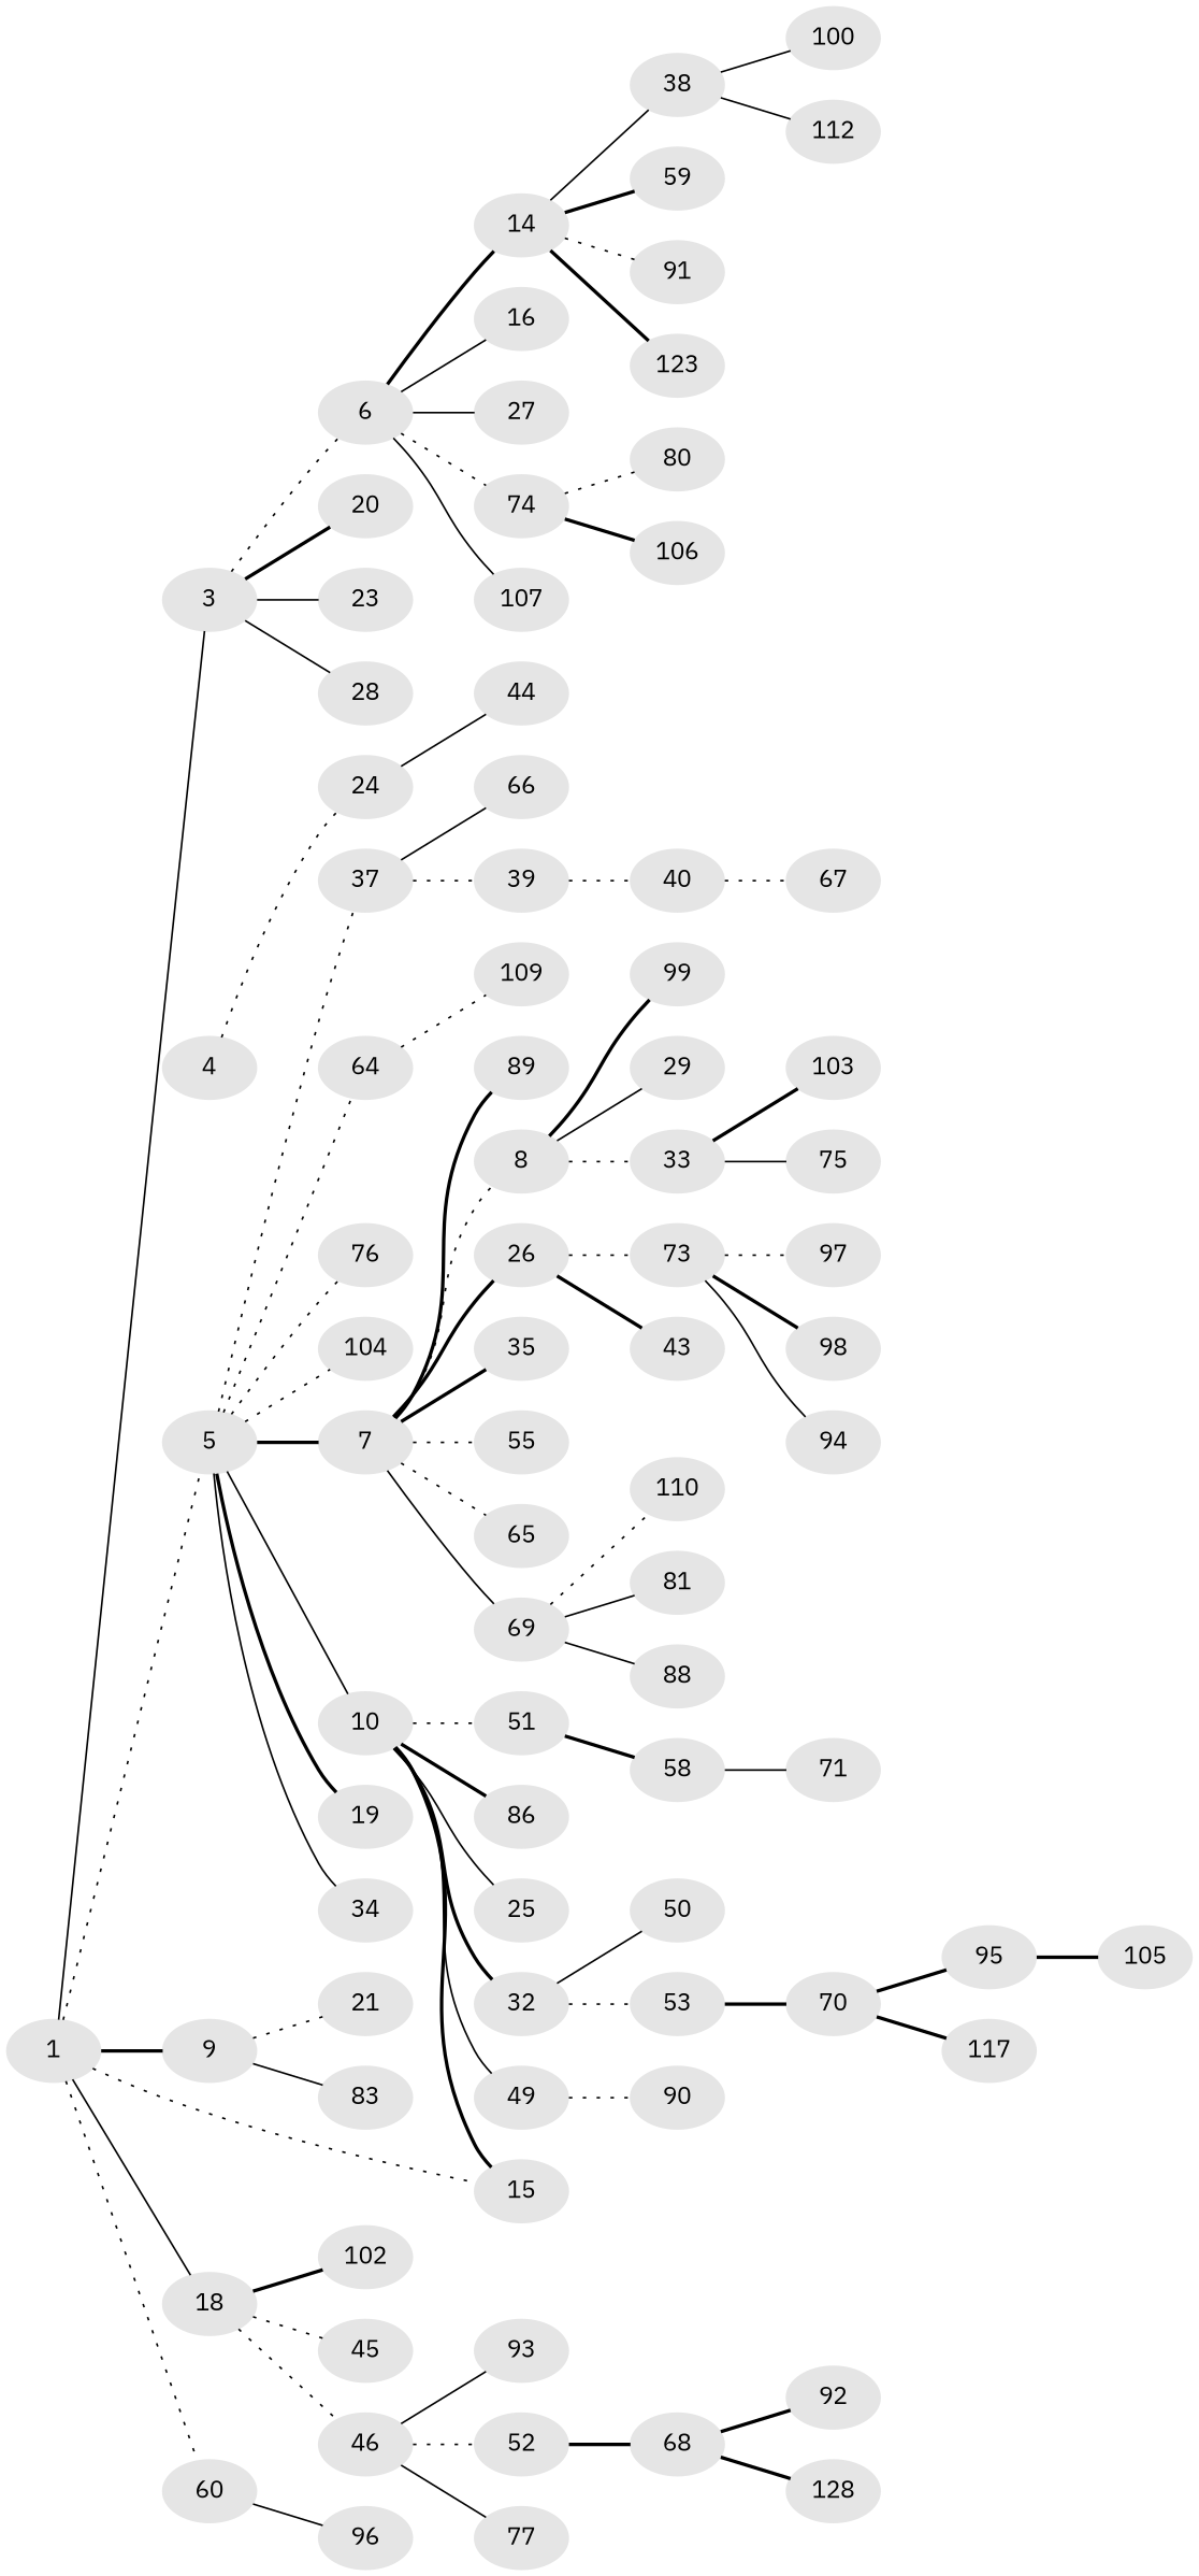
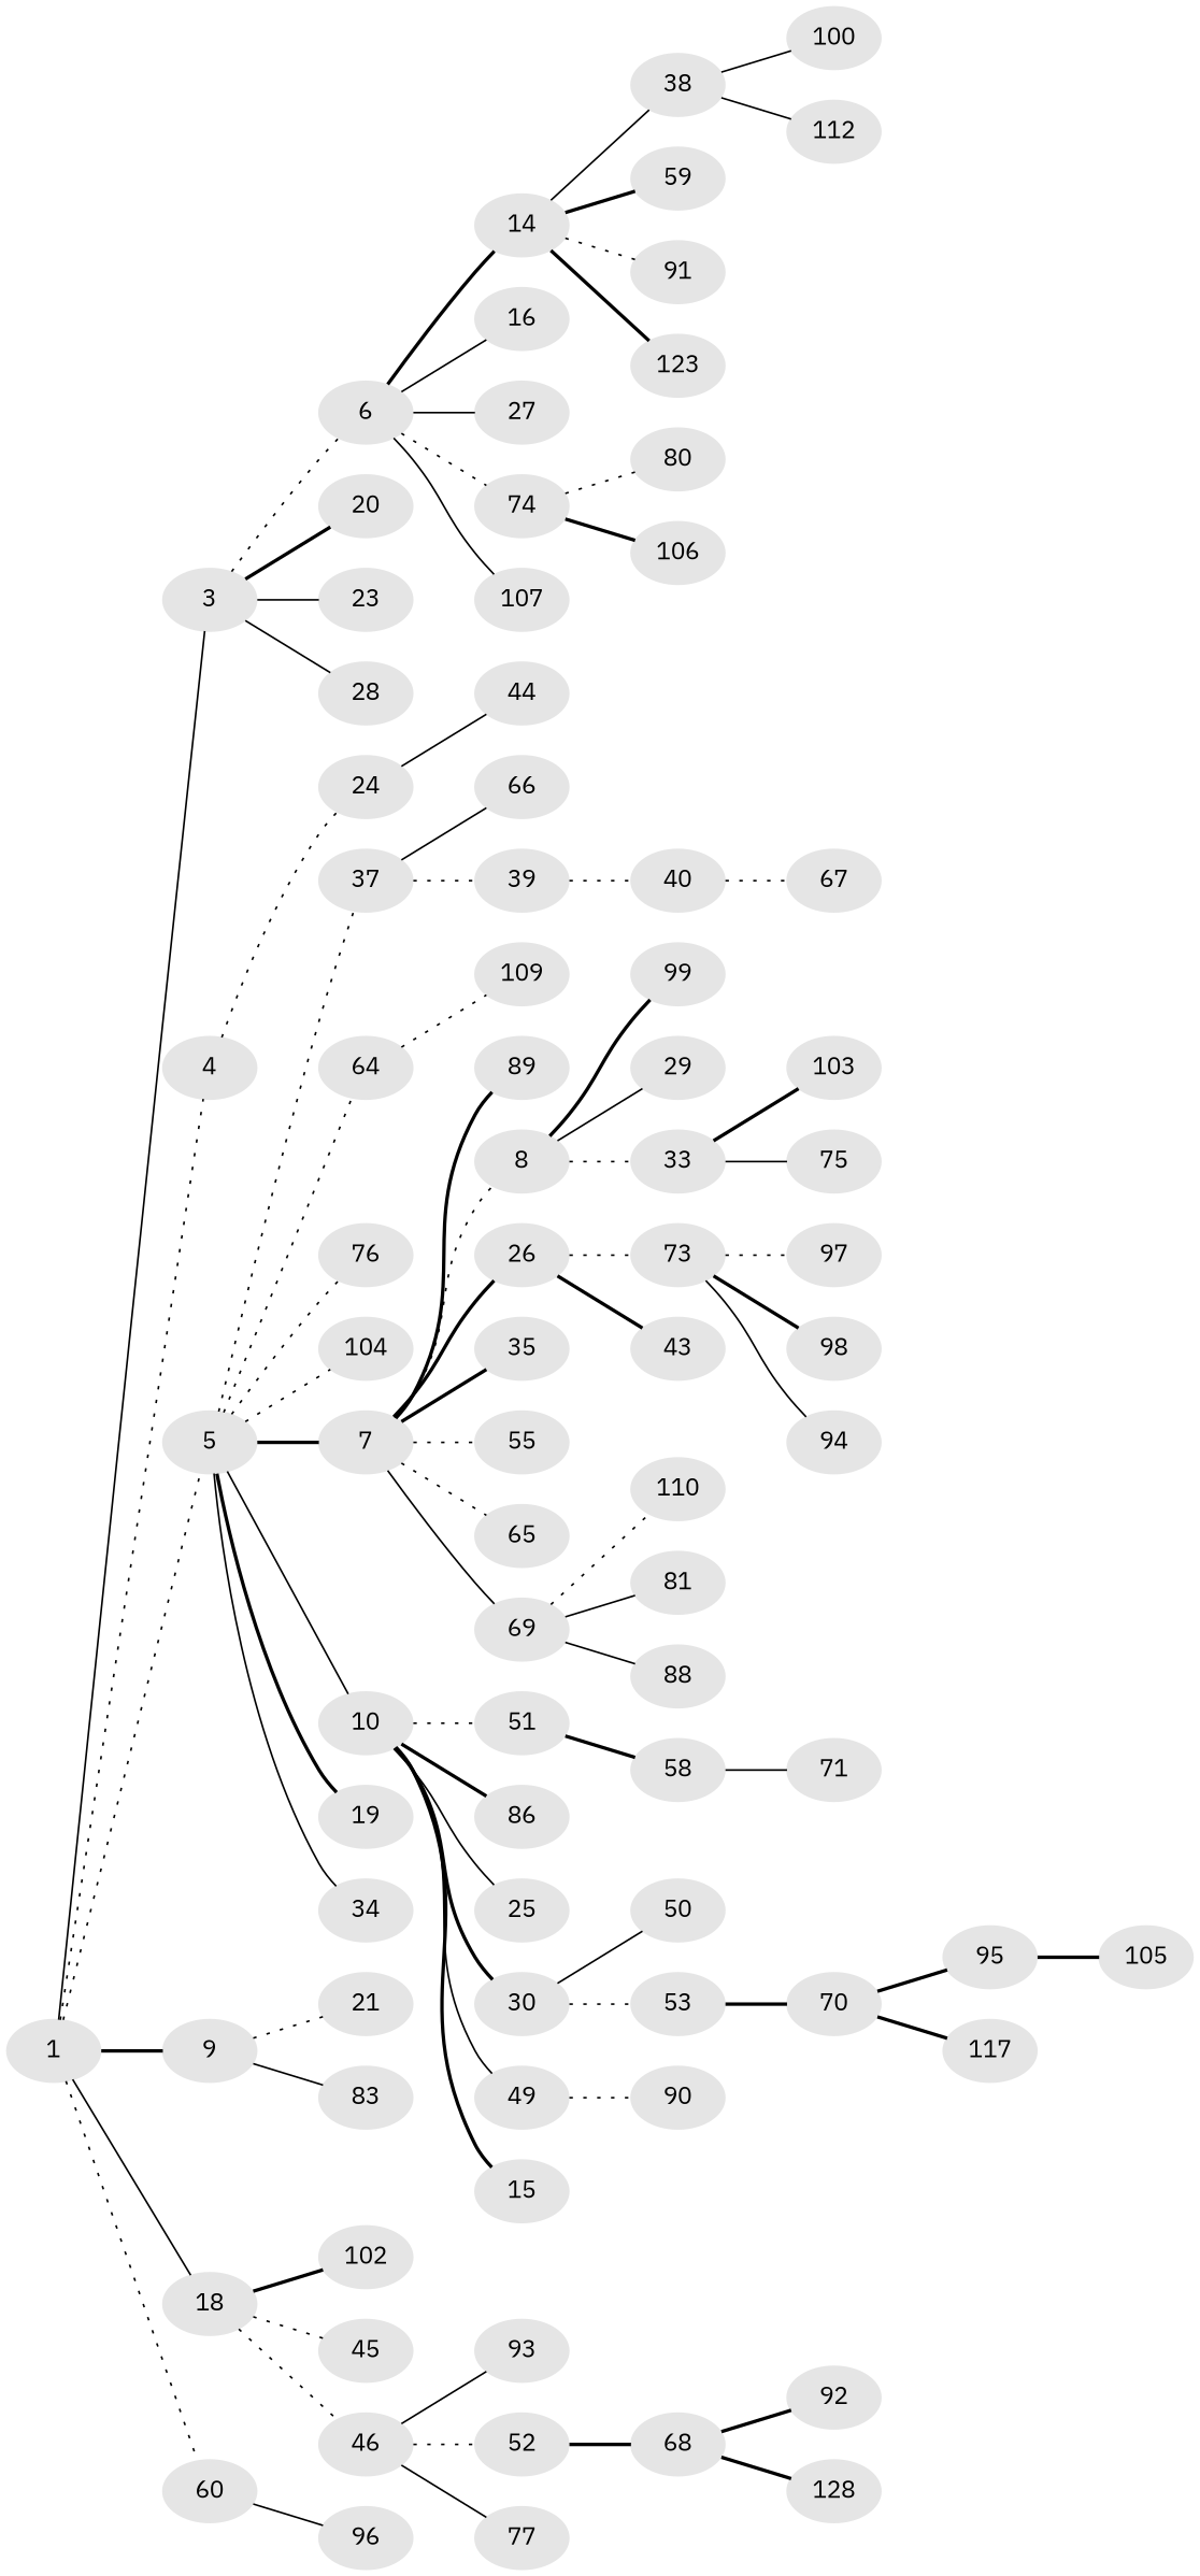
  graph {
    fontname="IBM Plex Sans"
    rankdir=LR
    node [color=gray90 fontname="IBM Plex Sans" style=filled]
    edge [fontname="IBM Plex Sans" style=dotted]
    1 [super="+2"]
    3 [super="+12"]
    4 [super="+30"]
    5 [super="+47"]
    9 [super="+31"]
    18
    60 [super="+114"]
    6 [super="+11"]
    20
    23
    28
    24 [super="+42"]
    7 [super="+22"]
    10 [super="+13"]
    19
    34 [super="+118"]
    37
    64 [super="+79"]
    76
    104
    21 [super="+57"]
    n22 [label=83]
    45 [super="+54"]
    46
    102
    96
    14 [super="+48"]
    16 [super="+17"]
    27
    74 [super="+113"]
    107
    44 [super="+78"]
    8 [super="+82"]
    26 [super="+41"]
    35 [super="+61"]
    55
    65 [super="+120"]
    69 [super="+72"]
    89 [super="+122"]
    15
    25
-   32
+   32 [label=30]
    49 [super="+85"]
    51
    86
    39
    66 [super="+116"]
    109
    38 [super="+56"]
    59
    91
    123
    80 [super="+108"]
    106
    29
    33 [super="+36"]
    99
    43
    73 [super="+115"]
    81
    88
    110
    75
    103
    50 [super="+126"]
    53 [super="+87"]
    90
    58 [super="+63"]
    100
    112 [super="+127"]
    52 [super="+121"]
    77
    93
    94
    97
    98 [super="+111"]
    70 [super="+119"]
    40 [super="+62"]
    67 [super="+83"]
    68
    71 [super="+124"]
    92 [super="+101"]
    128
    95
    117
    105
    1 -- 3 [style=solid]
-   1 -- 15
+   1 -- 4
    1 -- 5
    1 -- 9 [style=bold]
    1 -- 18 [style=solid]
    1 -- 60
    3 -- 6
    3 -- 20 [style=bold]
    3 -- 23 [style=solid]
    3 -- 28 [style=solid]
    4 -- 24
    5 -- 7 [style=bold]
    5 -- 10 [style=solid]
    5 -- 19 [style=bold]
    5 -- 34 [style=solid]
    5 -- 37
    5 -- 64
    5 -- 76
    5 -- 104
    9 -- 21
    9 -- n22 [style=solid]
    18 -- 45
    18 -- 46
    18 -- 102 [style=bold]
    60 -- 96 [style=solid]
    6 -- 14 [style=bold]
    6 -- 16 [style=solid]
    6 -- 27 [style=solid]
    6 -- 74
    6 -- 107 [style=solid]
    24 -- 44 [style=solid]
    7 -- 8
    7 -- 26 [style=bold]
    7 -- 35 [style=bold]
    7 -- 55
    7 -- 65
    7 -- 69 [style=solid]
    7 -- 89 [style=bold]
    10 -- 15 [style=bold]
    10 -- 25 [style=solid]
    10 -- 32 [style=bold]
    10 -- 49 [style=solid]
    10 -- 51
    10 -- 86 [style=bold]
    37 -- 39
    37 -- 66 [style=solid]
    64 -- 109
    46 -- 52
    46 -- 77 [style=solid]
    46 -- 93 [style=solid]
    14 -- 38 [style=solid]
    14 -- 59 [style=bold]
    14 -- 91
    14 -- 123 [style=bold]
    74 -- 80
    74 -- 106 [style=bold]
    8 -- 29 [style=solid]
    8 -- 33
    8 -- 99 [style=bold]
    26 -- 43 [style=bold]
    26 -- 73
    69 -- 81 [style=solid]
    69 -- 88 [style=solid]
    69 -- 110
    32 -- 50 [style=solid]
    32 -- 53
    49 -- 90
    51 -- 58 [style=bold]
    39 -- 40
    38 -- 100 [style=solid]
    38 -- 112 [style=solid]
    33 -- 75 [style=solid]
    33 -- 103 [style=bold]
    73 -- 94 [style=solid]
    73 -- 97
    73 -- 98 [style=bold]
    53 -- 70 [style=bold]
    58 -- 71 [style=solid]
    52 -- 68 [style=bold]
    70 -- 95 [style=bold]
    70 -- 117 [style=bold]
    40 -- 67
    68 -- 92 [style=bold]
    68 -- 128 [style=bold]
    95 -- 105 [style=bold]
  }
